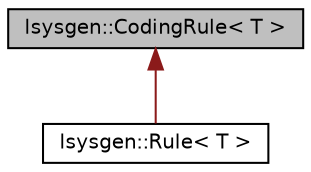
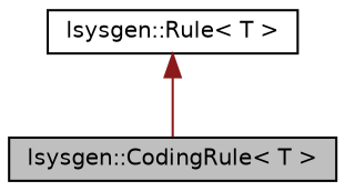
  digraph {
    node [color=black fontname=Helvetica fontsize=10 shape=record style=filled]
    n1 [fillcolor=grey75 fontcolor=black height=0.2 label="lsysgen::CodingRule\< T \>" width=0.4]
    n2 [fillcolor=white height=0.2 label="lsysgen::Rule\< T \>" width=0.4]
-   n1 -> n2 [color=firebrick4 dir=back fontname=Helvetica fontsize=10 labelfontname=Helvetica labelfontsize=10 style=solid]
+   n2 -> n1 [color=firebrick4 dir=back fontname=Helvetica fontsize=10 labelfontname=Helvetica labelfontsize=10 style=solid]
  }
